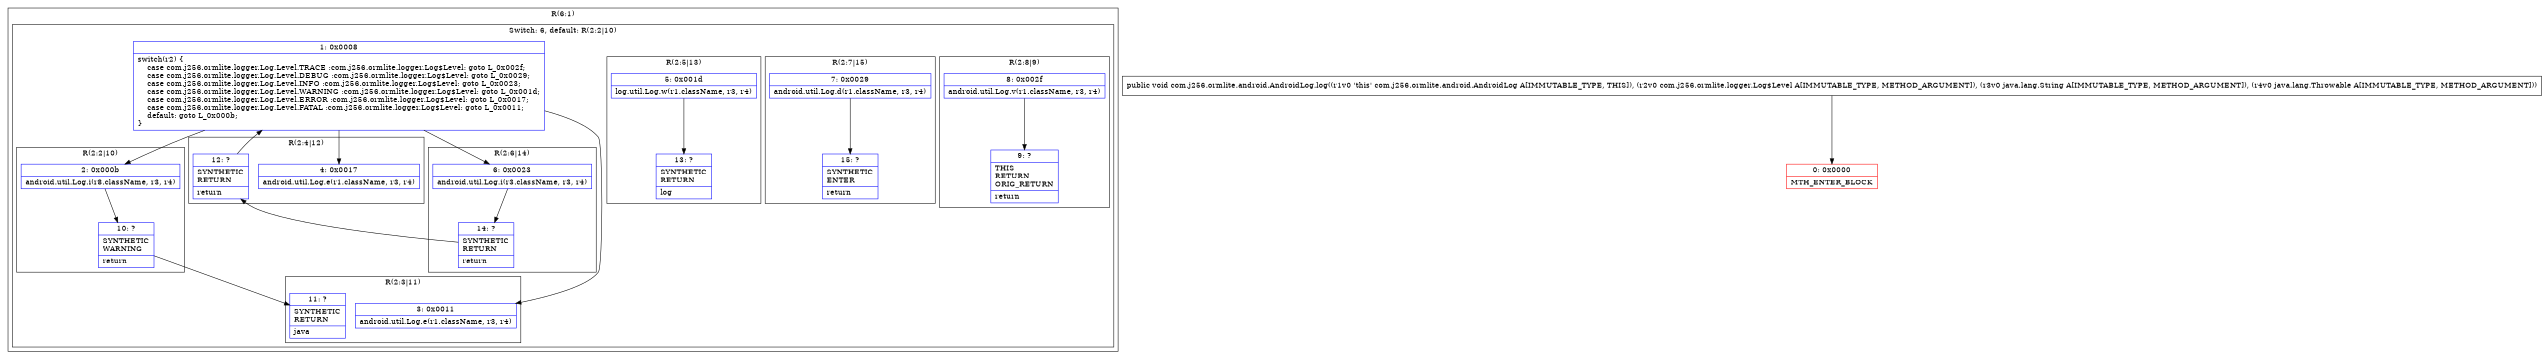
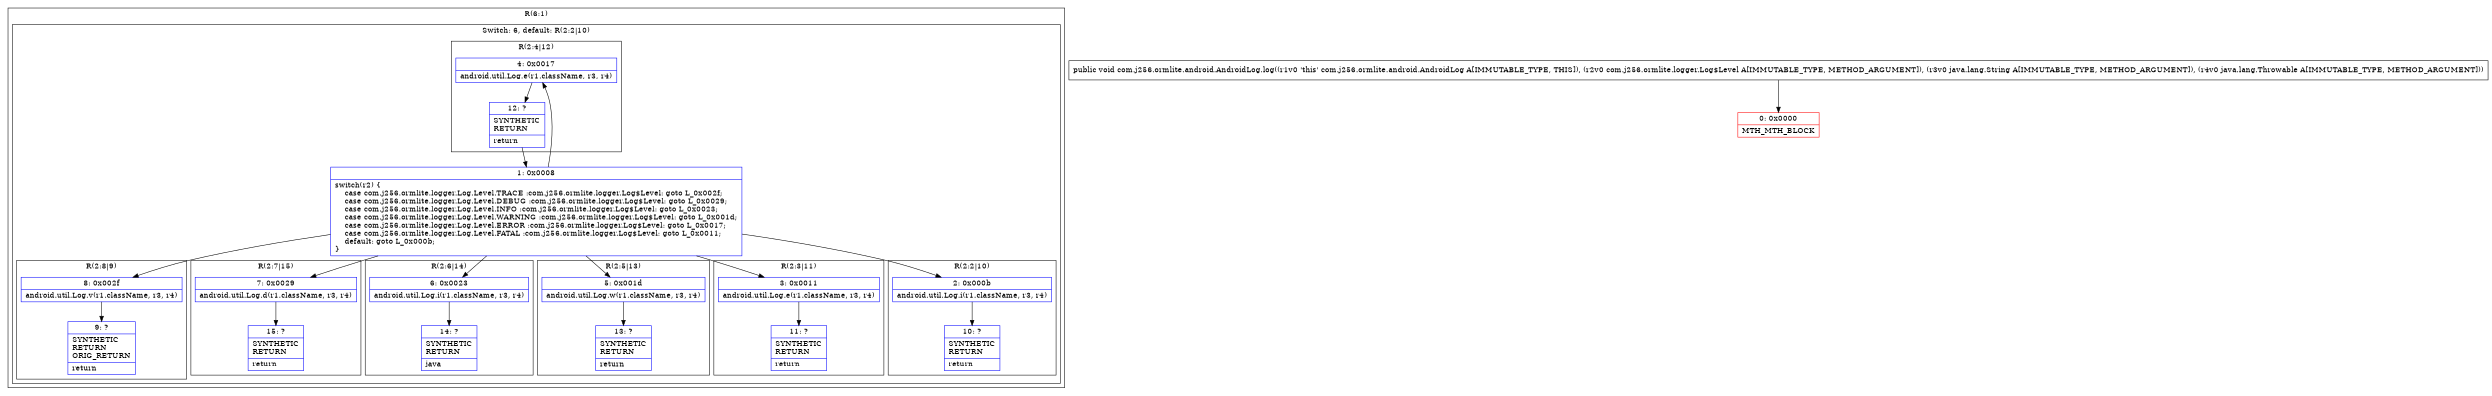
  digraph {
    node [color=blue shape=record]
    n1 [label="{8\:\ 0x002f|android.util.Log.v(r1.className, r3, r4)\l}"]
-   n2 [label="{9\:\ ?|THIS\lRETURN\lORIG_RETURN\l|return\l}"]
+   n2 [label="{9\:\ ?|SYNTHETIC\lRETURN\lORIG_RETURN\l|return\l}"]
    n3 [label="{7\:\ 0x0029|android.util.Log.d(r1.className, r3, r4)\l}"]
-   n4 [label="{15\:\ ?|SYNTHETIC\lENTER\l|return\l}"]
-   n5 [label="{6\:\ 0x0023|android.util.Log.i(r3.className, r3, r4)\l}"]
-   n6 [label="{14\:\ ?|SYNTHETIC\lRETURN\l|return\l}"]
-   n7 [label="{5\:\ 0x001d|log.util.Log.w(r1.className, r3, r4)\l}"]
-   n8 [label="{13\:\ ?|SYNTHETIC\lRETURN\l|log\l}"]
+   n4 [label="{15\:\ ?|SYNTHETIC\lRETURN\l|return\l}"]
+   n5 [label="{6\:\ 0x0023|android.util.Log.i(r1.className, r3, r4)\l}"]
+   n6 [label="{14\:\ ?|SYNTHETIC\lRETURN\l|java\l}"]
+   n7 [label="{5\:\ 0x001d|android.util.Log.w(r1.className, r3, r4)\l}"]
+   n8 [label="{13\:\ ?|SYNTHETIC\lRETURN\l|return\l}"]
    n9 [label="{4\:\ 0x0017|android.util.Log.e(r1.className, r3, r4)\l}"]
    n10 [label="{12\:\ ?|SYNTHETIC\lRETURN\l|return\l}"]
    n11 [label="{3\:\ 0x0011|android.util.Log.e(r1.className, r3, r4)\l}"]
-   n12 [label="{11\:\ ?|SYNTHETIC\lRETURN\l|java\l}"]
-   n13 [label="{2\:\ 0x000b|android.util.Log.i(r8.className, r3, r4)\l}"]
-   n14 [label="{10\:\ ?|SYNTHETIC\lWARNING\l|return\l}"]
+   n12 [label="{11\:\ ?|SYNTHETIC\lRETURN\l|return\l}"]
+   n13 [label="{2\:\ 0x000b|android.util.Log.i(r1.className, r3, r4)\l}"]
+   n14 [label="{10\:\ ?|SYNTHETIC\lRETURN\l|return\l}"]
    n15 [label="{1\:\ 0x0008|switch(r2) \{\l    case com.j256.ormlite.logger.Log.Level.TRACE :com.j256.ormlite.logger.Log$Level: goto L_0x002f;\l    case com.j256.ormlite.logger.Log.Level.DEBUG :com.j256.ormlite.logger.Log$Level: goto L_0x0029;\l    case com.j256.ormlite.logger.Log.Level.INFO :com.j256.ormlite.logger.Log$Level: goto L_0x0023;\l    case com.j256.ormlite.logger.Log.Level.WARNING :com.j256.ormlite.logger.Log$Level: goto L_0x001d;\l    case com.j256.ormlite.logger.Log.Level.ERROR :com.j256.ormlite.logger.Log$Level: goto L_0x0017;\l    case com.j256.ormlite.logger.Log.Level.FATAL :com.j256.ormlite.logger.Log$Level: goto L_0x0011;\l    default: goto L_0x000b;\l\}\l}"]
-   n16 [color=red label="{0\:\ 0x0000|MTH_ENTER_BLOCK\l}"]
+   n16 [color=red label="{0\:\ 0x0000|MTH_MTH_BLOCK\l}"]
    n17 [label="{public void com.j256.ormlite.android.AndroidLog.log((r1v0 'this' com.j256.ormlite.android.AndroidLog A[IMMUTABLE_TYPE, THIS]), (r2v0 com.j256.ormlite.logger.Log$Level A[IMMUTABLE_TYPE, METHOD_ARGUMENT]), (r3v0 java.lang.String A[IMMUTABLE_TYPE, METHOD_ARGUMENT]), (r4v0 java.lang.Throwable A[IMMUTABLE_TYPE, METHOD_ARGUMENT])) }" color=""]
    subgraph cluster_1 {
      label="R(6:1)"
      subgraph cluster_2 {
        label="Switch: 6, default: R(2:2|10)"
        n15
        subgraph cluster_3 {
          label="R(2:8|9)"
          n1
          n2
        }
        subgraph cluster_4 {
          label="R(2:7|15)"
          n3
          n4
        }
        subgraph cluster_5 {
          label="R(2:6|14)"
          n5
          n6
        }
        subgraph cluster_6 {
          label="R(2:5|13)"
          n7
          n8
        }
        subgraph cluster_7 {
          label="R(2:4|12)"
          n9
          n10
        }
        subgraph cluster_8 {
          label="R(2:3|11)"
          n11
          n12
        }
        subgraph cluster_9 {
          label="R(2:2|10)"
          n13
          n14
        }
      }
    }
    n1 -> n2
    n3 -> n4
    n5 -> n6
    n7 -> n8
-   n6 -> n10
+   n9 -> n10
    n10 -> n15
-   n14 -> n12
+   n11 -> n12
    n13 -> n14
+   n15 -> n1
+   n15 -> n3
    n15 -> n5
+   n15 -> n7
    n15 -> n9
    n15 -> n11
    n15 -> n13
    n17 -> n16
  }
